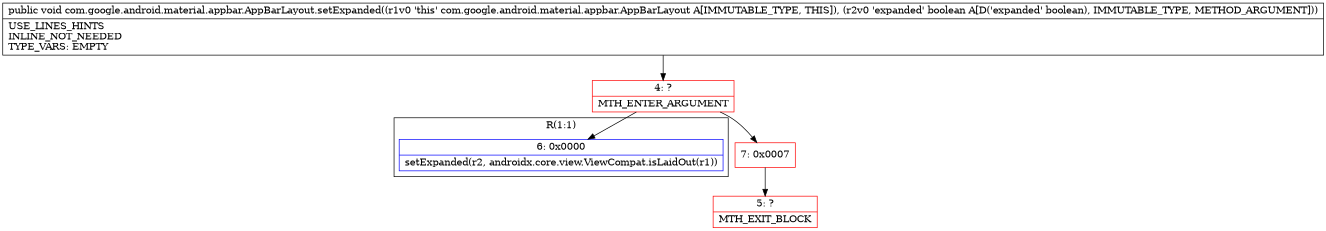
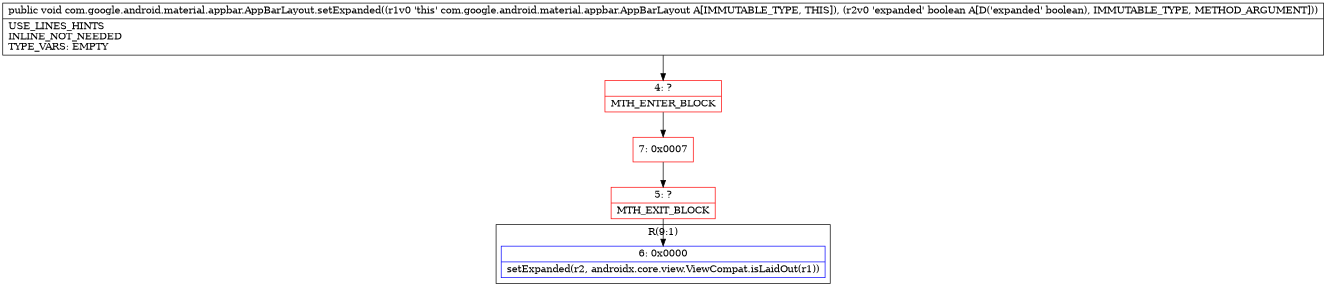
  digraph {
    node [color=red shape=record]
    n1 [color=blue label="{6\:\ 0x0000|setExpanded(r2, androidx.core.view.ViewCompat.isLaidOut(r1))\l}"]
    n2 [label="{7\:\ 0x0007}"]
    n3 [label="{5\:\ ?|MTH_EXIT_BLOCK\l}"]
-   n4 [label="{4\:\ ?|MTH_ENTER_ARGUMENT\l}"]
+   n4 [label="{4\:\ ?|MTH_ENTER_BLOCK\l}"]
    n5 [label="{public void com.google.android.material.appbar.AppBarLayout.setExpanded((r1v0 'this' com.google.android.material.appbar.AppBarLayout A[IMMUTABLE_TYPE, THIS]), (r2v0 'expanded' boolean A[D('expanded' boolean), IMMUTABLE_TYPE, METHOD_ARGUMENT]))  | USE_LINES_HINTS\lINLINE_NOT_NEEDED\lTYPE_VARS: EMPTY\l}" color=""]
    subgraph cluster_1 {
-     label="R(1:1)"
+     label="R(9:1)"
      n1
    }
    n2 -> n3
-   n4 -> n1
+   n3 -> n1
    n4 -> n2
    n5 -> n4
  }
